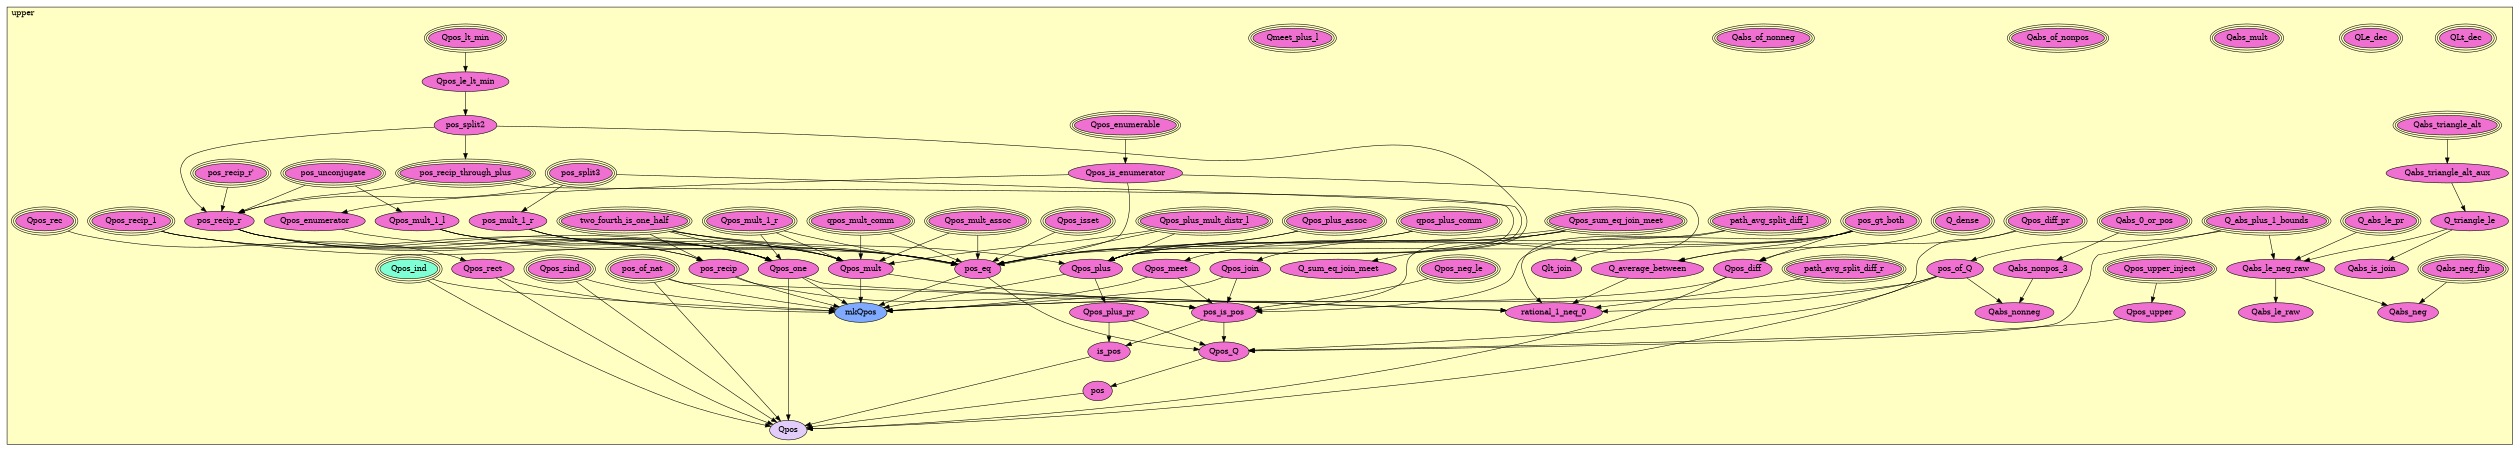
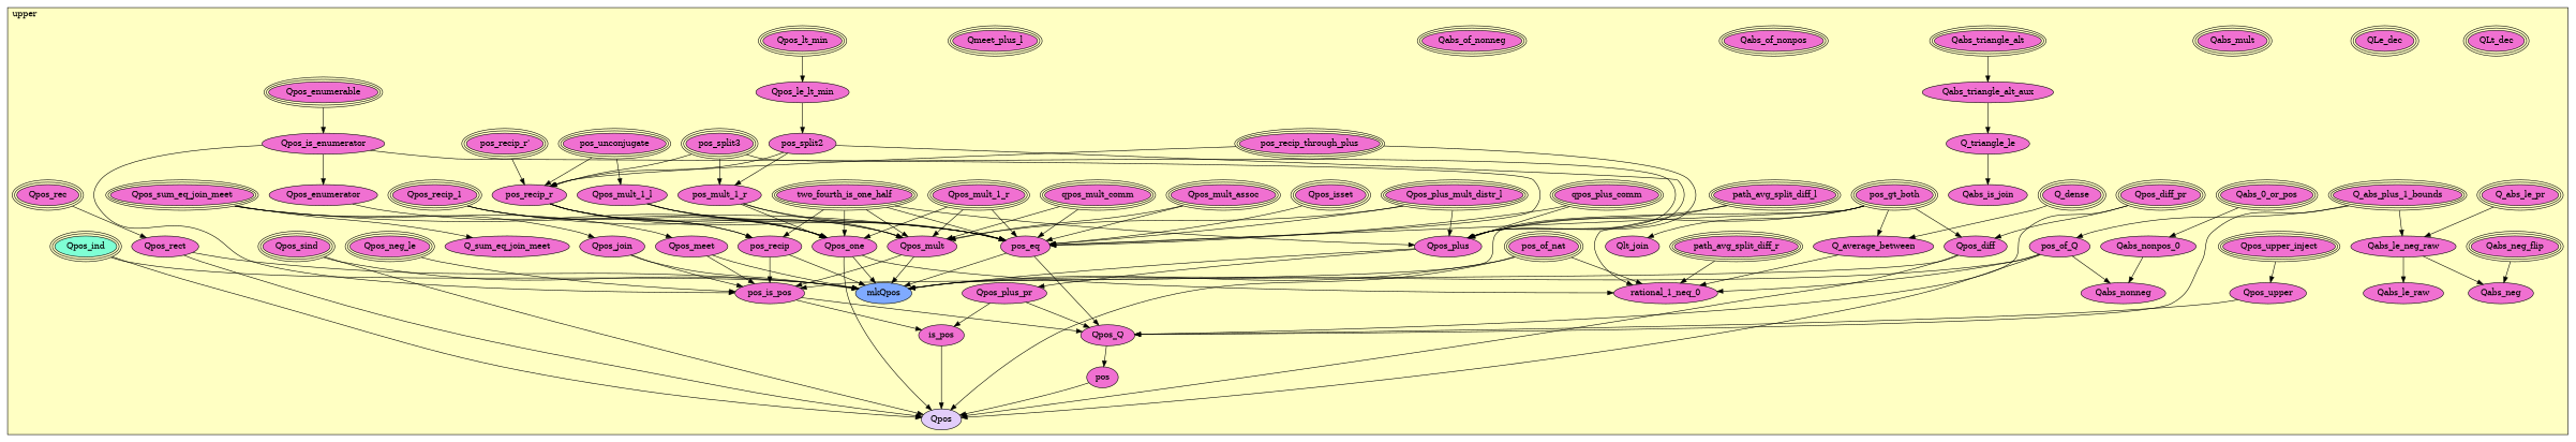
  digraph {
    node [fillcolor="#F070D1" peripheries=3 style=filled]
    n1 [label=Qpos_enumerable]
    n2 [label=Qpos_is_enumerator peripheries=""]
    n3 [label=Qpos_enumerator peripheries=""]
    n4 [label=QLt_dec]
    n5 [label=QLe_dec]
    n6 [label=Qpos_upper_inject]
    n7 [label=Qpos_upper peripheries=""]
    n8 [label=Qpos_neg_le]
    n9 [label=Qabs_mult]
    n10 [label=Q_abs_plus_1_bounds]
    n11 [label=pos_of_Q peripheries=""]
    n12 [label=Qabs_neg_flip]
    n13 [label=Q_dense]
    n14 [label=Qabs_triangle_alt]
    n15 [label=Qabs_triangle_alt_aux peripheries=""]
    n16 [label=Q_triangle_le peripheries=""]
    n17 [label=two_fourth_is_one_half]
    n18 [label=pos_gt_both]
    n19 [label=path_avg_split_diff_r]
    n20 [label=path_avg_split_diff_l]
    n21 [label=Q_average_between peripheries=""]
    n22 [label=Qlt_join peripheries=""]
    n23 [label=Qabs_is_join peripheries=""]
    n24 [label=Q_abs_le_pr]
    n25 [label=Qabs_le_neg_raw peripheries=""]
    n26 [label=Qabs_neg peripheries=""]
    n27 [label=Qabs_le_raw peripheries=""]
    n28 [label=Qabs_of_nonpos]
    n29 [label=Qabs_of_nonneg]
    n30 [label=Qabs_0_or_pos]
-   n31 [label=Qabs_nonpos_3 peripheries=""]
+   n31 [label=Qabs_nonpos_0 peripheries=""]
    n32 [label=Qabs_nonneg peripheries=""]
    n33 [label=Qmeet_plus_l]
    n34 [label=Qpos_diff_pr]
    n35 [label=Qpos_diff peripheries=""]
    n36 [label=Qpos_lt_min]
    n37 [label=Qpos_le_lt_min peripheries=""]
    n38 [label=Qpos_sum_eq_join_meet]
    n39 [label=Q_sum_eq_join_meet peripheries=""]
    n40 [label=Qpos_join peripheries=""]
    n41 [label=Qpos_meet peripheries=""]
    n42 [label=Qpos_plus_mult_distr_l]
    n43 [label=Qpos_recip_1]
    n44 [label=pos_unconjugate]
    n45 [label=pos_recip_through_plus]
    n46 [label=Qpos_mult_1_r]
    n47 [label=Qpos_mult_1_l peripheries=""]
-   n48 [label=Qpos_plus_assoc]
    n49 [label=Qpos_mult_assoc]
    n50 [label=pos_split3]
    n51 [label=pos_split2 peripheries=""]
    n52 [label=pos_mult_1_r peripheries=""]
    n53 [label="pos_recip_r'"]
    n54 [label=pos_recip_r peripheries=""]
    n55 [label=pos_of_nat]
    n56 [label=pos_recip peripheries=""]
    n57 [label=qpos_mult_comm]
    n58 [label=qpos_plus_comm]
    n59 [label=Qpos_mult peripheries=""]
    n60 [label=Qpos_one peripheries=""]
    n61 [label=Qpos_isset]
    n62 [label=pos_eq peripheries=""]
    n63 [label=pos_is_pos peripheries=""]
    n64 [label=Qpos_plus peripheries=""]
    n65 [label=Qpos_plus_pr peripheries=""]
    n66 [label=Qpos_Q peripheries=""]
    n67 [label=is_pos peripheries=""]
    n68 [label=pos peripheries=""]
    n69 [label=Qpos_sind]
    n70 [label=Qpos_rec]
    n71 [fillcolor="#7FFFD4" label=Qpos_ind]
    n72 [label=Qpos_rect peripheries=""]
    n73 [fillcolor="#7FAAFF" label=mkQpos peripheries=""]
    n74 [fillcolor="#E2CDFA" label=Qpos peripheries=""]
    n75 [label=rational_1_neq_0 peripheries=""]
    subgraph cluster_1 {
      fillcolor="#FFFFC3"
      label=upper
      labeljust=l
      style=filled
      n1
      n2
      n3
      n4
      n5
      n6
      n7
      n8
      n9
      n10
      n11
      n12
      n13
      n14
      n15
      n16
      n17
      n18
      n19
      n20
      n21
      n22
      n23
      n24
      n25
      n26
      n27
      n28
      n29
      n30
      n31
      n32
      n33
      n34
      n35
      n36
      n37
      n38
      n39
      n40
      n41
      n42
      n43
      n44
      n45
      n46
      n47
-     n48
      n49
      n50
      n51
      n52
      n53
      n54
      n55
      n56
      n57
      n58
      n59
      n60
      n61
      n62
      n63
      n64
      n65
      n66
      n67
      n68
      n69
      n70
      n71
      n72
      n73
      n74
      n75
    }
    n1 -> n2
    n2 -> n3
    n2 -> n62
    n2 -> n63
    n3 -> n60
    n6 -> n7
    n7 -> n66
    n8 -> n63
    n10 -> n11
    n10 -> n25
    n10 -> n66
    n11 -> n32
    n11 -> n73
    n11 -> n74
    n11 -> n75
    n12 -> n26
    n13 -> n21
    n14 -> n15
    n15 -> n16
    n16 -> n23
-   n16 -> n25
    n17 -> n56
    n17 -> n59
    n17 -> n60
    n17 -> n62
    n17 -> n64
    n18 -> n21
    n18 -> n22
    n18 -> n35
    n18 -> n62
    n18 -> n63
    n18 -> n64
    n19 -> n75
    n20 -> n64
    n20 -> n75
    n21 -> n75
    n24 -> n25
    n25 -> n26
    n25 -> n27
    n30 -> n31
    n31 -> n32
    n34 -> n35
    n34 -> n66
    n35 -> n73
    n35 -> n74
    n36 -> n37
    n37 -> n51
    n38 -> n39
    n38 -> n40
    n38 -> n41
    n38 -> n62
    n40 -> n63
    n40 -> n73
    n41 -> n63
    n41 -> n73
    n42 -> n59
    n42 -> n62
    n42 -> n64
    n43 -> n56
    n43 -> n60
    n43 -> n62
    n44 -> n47
    n44 -> n54
    n45 -> n54
    n45 -> n64
    n46 -> n59
    n46 -> n60
    n46 -> n62
    n47 -> n59
    n47 -> n60
    n47 -> n62
-   n48 -> n62
-   n48 -> n64
    n49 -> n59
    n49 -> n62
    n50 -> n52
    n50 -> n54
    n50 -> n64
-   n51 -> n45
+   n51 -> n52
    n51 -> n54
    n51 -> n64
    n52 -> n59
    n52 -> n60
    n52 -> n62
    n53 -> n54
    n54 -> n56
    n54 -> n59
    n54 -> n60
    n54 -> n62
    n55 -> n73
    n55 -> n74
    n55 -> n75
    n56 -> n63
    n56 -> n73
    n57 -> n59
    n57 -> n62
    n58 -> n62
    n58 -> n64
    n59 -> n63
    n59 -> n73
    n60 -> n73
    n60 -> n74
    n60 -> n75
    n61 -> n62
    n62 -> n66
    n62 -> n73
    n63 -> n66
    n63 -> n67
    n64 -> n65
    n64 -> n73
    n65 -> n66
    n65 -> n67
    n66 -> n68
    n67 -> n74
    n68 -> n74
    n69 -> n73
    n69 -> n74
    n70 -> n72
    n71 -> n73
    n71 -> n74
    n72 -> n73
    n72 -> n74
  }
